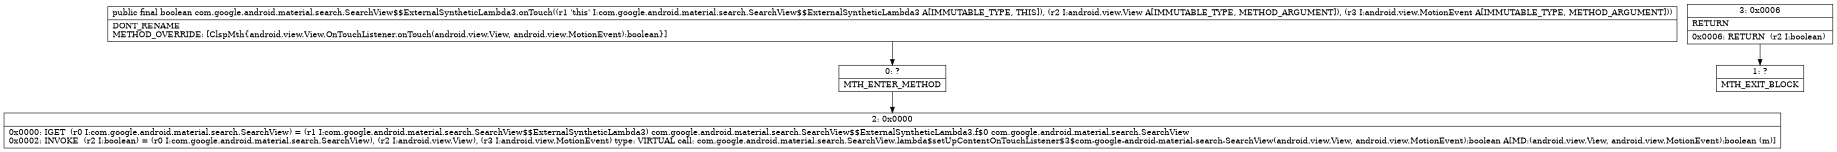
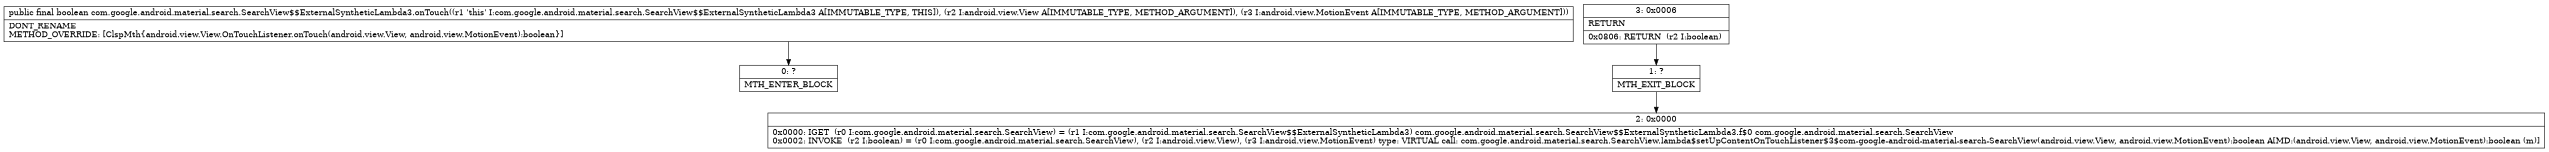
  digraph {
    node [shape=record]
-   n1 [label="{0\:\ ?|MTH_ENTER_METHOD\l}"]
+   n1 [label="{0\:\ ?|MTH_ENTER_BLOCK\l}"]
    n2 [label="{2\:\ 0x0000|0x0000: IGET  (r0 I:com.google.android.material.search.SearchView) = (r1 I:com.google.android.material.search.SearchView$$ExternalSyntheticLambda3) com.google.android.material.search.SearchView$$ExternalSyntheticLambda3.f$0 com.google.android.material.search.SearchView \l0x0002: INVOKE  (r2 I:boolean) = (r0 I:com.google.android.material.search.SearchView), (r2 I:android.view.View), (r3 I:android.view.MotionEvent) type: VIRTUAL call: com.google.android.material.search.SearchView.lambda$setUpContentOnTouchListener$3$com\-google\-android\-material\-search\-SearchView(android.view.View, android.view.MotionEvent):boolean A[MD:(android.view.View, android.view.MotionEvent):boolean (m)]\l}"]
-   n3 [label="{3\:\ 0x0006|RETURN\l|0x0006: RETURN  (r2 I:boolean) \l}"]
+   n3 [label="{3\:\ 0x0006|RETURN\l|0x0806: RETURN  (r2 I:boolean) \l}"]
    n4 [label="{1\:\ ?|MTH_EXIT_BLOCK\l}"]
    n5 [label="{public final boolean com.google.android.material.search.SearchView$$ExternalSyntheticLambda3.onTouch((r1 'this' I:com.google.android.material.search.SearchView$$ExternalSyntheticLambda3 A[IMMUTABLE_TYPE, THIS]), (r2 I:android.view.View A[IMMUTABLE_TYPE, METHOD_ARGUMENT]), (r3 I:android.view.MotionEvent A[IMMUTABLE_TYPE, METHOD_ARGUMENT]))  | DONT_RENAME\lMETHOD_OVERRIDE: [ClspMth\{android.view.View.OnTouchListener.onTouch(android.view.View, android.view.MotionEvent):boolean\}]\l}"]
-   n1 -> n2
+   n4 -> n2
    n3 -> n4
    n5 -> n1
  }
